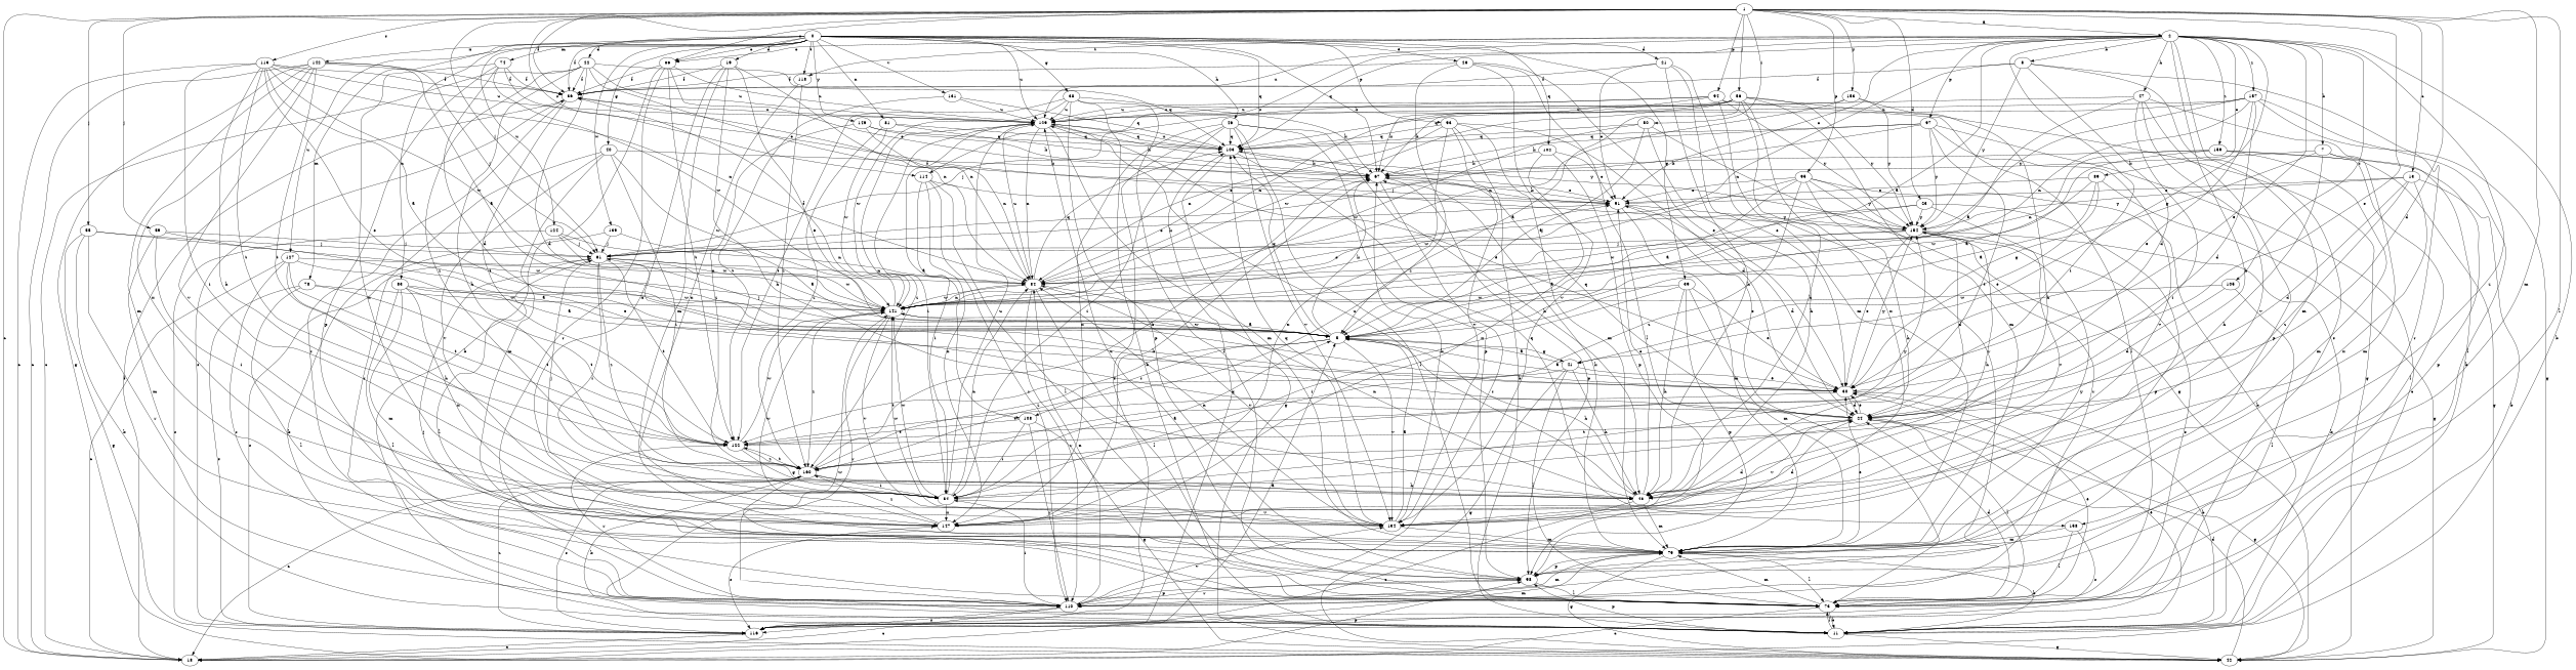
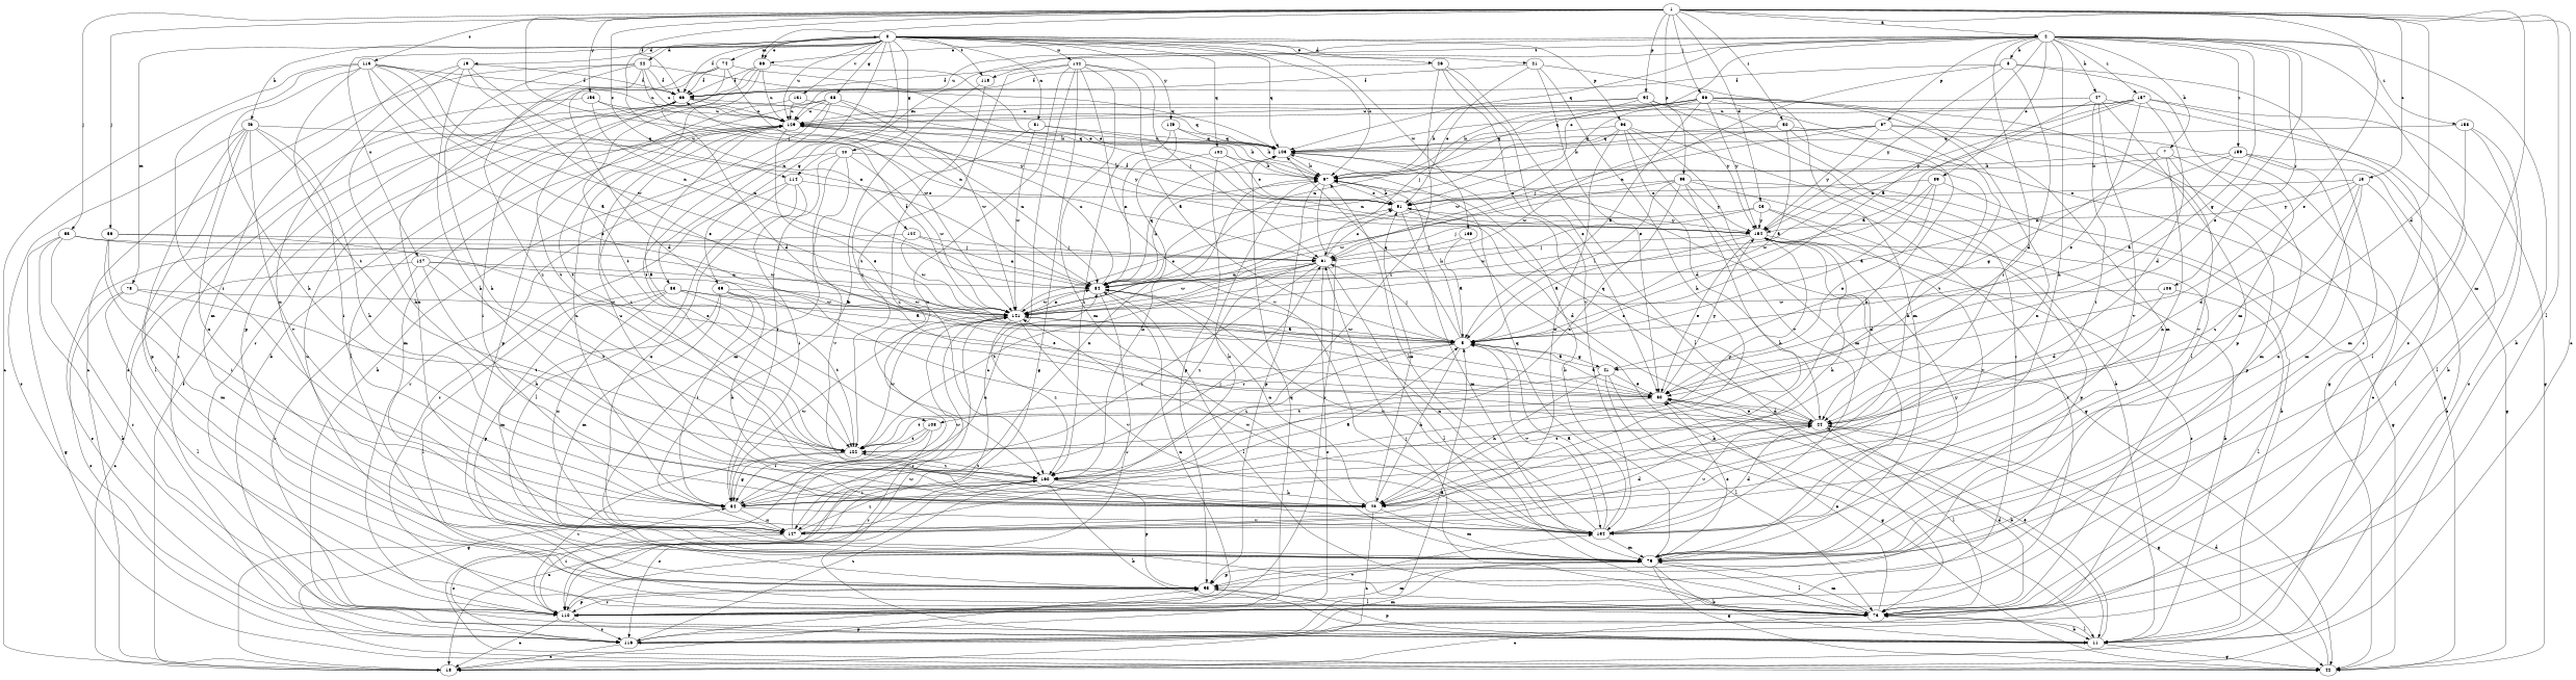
  strict digraph {
    0
    19
    21
    22
    26
    36
    38
    39
    40
    46
    67
    74
    78
    81
    83
    86
    93
    102
    103
    118
    124
    127
    129
    131
    139
    142
    149
    30
    79
    48
    84
    147
    91
    18
    24
    160
    73
    134
    116
    110
    122
    11
    141
    98
    54
    5
    42
    61
    108
    154
    1
    2
    13
    23
    50
    55
    56
    59
    94
    95
    113
    114
    153
    7
    8
    41
    47
    89
    97
    105
    157
    158
    159
    0 -> 19 [label=d]
    0 -> 21 [label=d]
    0 -> 22 [label=d]
    0 -> 26 [label=e]
    0 -> 36 [label=f]
    0 -> 38 [label=g]
    0 -> 39 [label=g]
    0 -> 40 [label=g]
    0 -> 46 [label=h]
    0 -> 67 [label=k]
    0 -> 74 [label=m]
    0 -> 78 [label=m]
    0 -> 81 [label=n]
    0 -> 83 [label=n]
    0 -> 86 [label=o]
    0 -> 93 [label=p]
    0 -> 102 [label=q]
    0 -> 103 [label=q]
    0 -> 118 [label=t]
    0 -> 124 [label=u]
    0 -> 127 [label=u]
    0 -> 129 [label=u]
    0 -> 131 [label=v]
    0 -> 139 [label=w]
    0 -> 142 [label=x]
    0 -> 149 [label=y]
    19 -> 36 [label=f]
    19 -> 30 [label=e]
    19 -> 79 [label=m]
    19 -> 48 [label=h]
    19 -> 84 [label=n]
    19 -> 147 [label=x]
    21 -> 36 [label=f]
    21 -> 30 [label=e]
    21 -> 79 [label=m]
    21 -> 48 [label=h]
    21 -> 91 [label=o]
    22 -> 36 [label=f]
    22 -> 103 [label=q]
    22 -> 129 [label=u]
    22 -> 48 [label=h]
    22 -> 84 [label=n]
    22 -> 18 [label=c]
    22 -> 24 [label=d]
    22 -> 160 [label=z]
    26 -> 36 [label=f]
    26 -> 30 [label=e]
    26 -> 160 [label=z]
    26 -> 73 [label=l]
    26 -> 134 [label=v]
    36 -> 129 [label=u]
    36 -> 116 [label=s]
    36 -> 110 [label=r]
    36 -> 122 [label=t]
    38 -> 67 [label=k]
    38 -> 129 [label=u]
    38 -> 73 [label=l]
    38 -> 122 [label=t]
    38 -> 11 [label=b]
    38 -> 141 [label=w]
    38 -> 98 [label=p]
    39 -> 30 [label=e]
    39 -> 79 [label=m]
    39 -> 48 [label=h]
    39 -> 141 [label=w]
    39 -> 98 [label=p]
    39 -> 54 [label=i]
    40 -> 67 [label=k]
    40 -> 79 [label=m]
    40 -> 134 [label=v]
    40 -> 110 [label=r]
    40 -> 141 [label=w]
    40 -> 54 [label=i]
    46 -> 103 [label=q]
    46 -> 48 [label=h]
    46 -> 147 [label=x]
    46 -> 73 [label=l]
    46 -> 134 [label=v]
    46 -> 116 [label=s]
    46 -> 98 [label=p]
    46 -> 54 [label=i]
    67 -> 91 [label=o]
    67 -> 110 [label=r]
    67 -> 98 [label=p]
    74 -> 36 [label=f]
    74 -> 147 [label=x]
    74 -> 91 [label=o]
    74 -> 24 [label=d]
    74 -> 141 [label=w]
    74 -> 98 [label=p]
    78 -> 73 [label=l]
    78 -> 116 [label=s]
    78 -> 122 [label=t]
    78 -> 141 [label=w]
    81 -> 67 [label=k]
    81 -> 103 [label=q]
    81 -> 160 [label=z]
    81 -> 141 [label=w]
    83 -> 79 [label=m]
    83 -> 147 [label=x]
    83 -> 73 [label=l]
    83 -> 122 [label=t]
    83 -> 141 [label=w]
    83 -> 5 [label=a]
    86 -> 36 [label=f]
    86 -> 129 [label=u]
    86 -> 91 [label=o]
    86 -> 110 [label=r]
    86 -> 122 [label=t]
    86 -> 11 [label=b]
    93 -> 103 [label=q]
    93 -> 79 [label=m]
    93 -> 84 [label=n]
    93 -> 147 [label=x]
    93 -> 24 [label=d]
    93 -> 134 [label=v]
    93 -> 11 [label=b]
    102 -> 67 [label=k]
    102 -> 147 [label=x]
    102 -> 91 [label=o]
    102 -> 98 [label=p]
    103 -> 67 [label=k]
    103 -> 129 [label=u]
    103 -> 42 [label=g]
    118 -> 147 [label=x]
    118 -> 160 [label=z]
    124 -> 84 [label=n]
    124 -> 116 [label=s]
    124 -> 141 [label=w]
    124 -> 61 [label=j]
    127 -> 48 [label=h]
    127 -> 84 [label=n]
    127 -> 18 [label=c]
    127 -> 110 [label=r]
    127 -> 122 [label=t]
    127 -> 5 [label=a]
    129 -> 103 [label=q]
    129 -> 30 [label=e]
    129 -> 79 [label=m]
    129 -> 84 [label=n]
    129 -> 160 [label=z]
    129 -> 54 [label=i]
    129 -> 108 [label=a]
    129 -> 154 [label=y]
    131 -> 103 [label=q]
    131 -> 129 [label=u]
    131 -> 122 [label=t]
    139 -> 11 [label=b]
    139 -> 5 [label=a]
    139 -> 61 [label=j]
    142 -> 36 [label=f]
    142 -> 79 [label=m]
    142 -> 147 [label=x]
    142 -> 18 [label=c]
    142 -> 134 [label=v]
    142 -> 122 [label=t]
    142 -> 5 [label=a]
    142 -> 42 [label=g]
    142 -> 61 [label=j]
    149 -> 67 [label=k]
    149 -> 103 [label=q]
    149 -> 84 [label=n]
    149 -> 160 [label=z]
    30 -> 24 [label=d]
    30 -> 122 [label=t]
    30 -> 11 [label=b]
    30 -> 5 [label=a]
    30 -> 154 [label=y]
    79 -> 67 [label=k]
    79 -> 30 [label=e]
    79 -> 73 [label=l]
    79 -> 11 [label=b]
    79 -> 98 [label=p]
    79 -> 42 [label=g]
    79 -> 154 [label=y]
    48 -> 129 [label=u]
    48 -> 79 [label=m]
    48 -> 84 [label=n]
    48 -> 91 [label=o]
    48 -> 18 [label=c]
    84 -> 67 [label=k]
    84 -> 103 [label=q]
    84 -> 129 [label=u]
    84 -> 73 [label=l]
    84 -> 134 [label=v]
    84 -> 110 [label=r]
    84 -> 141 [label=w]
    147 -> 67 [label=k]
    147 -> 24 [label=d]
    147 -> 160 [label=z]
    147 -> 116 [label=s]
    147 -> 141 [label=w]
    91 -> 67 [label=k]
    91 -> 79 [label=m]
    91 -> 24 [label=d]
    91 -> 154 [label=y]
    18 -> 36 [label=f]
    18 -> 98 [label=p]
    24 -> 103 [label=q]
    24 -> 30 [label=e]
    24 -> 91 [label=o]
    24 -> 73 [label=l]
    24 -> 134 [label=v]
    24 -> 122 [label=t]
    24 -> 42 [label=g]
    160 -> 67 [label=k]
    160 -> 48 [label=h]
    160 -> 18 [label=c]
    160 -> 116 [label=s]
    160 -> 122 [label=t]
    160 -> 11 [label=b]
    160 -> 98 [label=p]
    160 -> 54 [label=i]
    160 -> 154 [label=y]
    73 -> 30 [label=e]
    73 -> 79 [label=m]
    73 -> 18 [label=c]
    73 -> 24 [label=d]
    73 -> 11 [label=b]
    73 -> 61 [label=j]
    134 -> 67 [label=k]
    134 -> 103 [label=q]
    134 -> 79 [label=m]
    134 -> 84 [label=n]
    134 -> 24 [label=d]
    134 -> 141 [label=w]
    134 -> 5 [label=a]
    116 -> 103 [label=q]
    116 -> 79 [label=m]
    116 -> 18 [label=c]
    116 -> 160 [label=z]
    116 -> 5 [label=a]
    110 -> 79 [label=m]
    110 -> 84 [label=n]
    110 -> 18 [label=c]
    110 -> 134 [label=v]
    110 -> 116 [label=s]
    110 -> 98 [label=p]
    110 -> 54 [label=i]
    122 -> 160 [label=z]
    122 -> 110 [label=r]
    122 -> 141 [label=w]
    122 -> 54 [label=g]
    11 -> 30 [label=e]
    11 -> 73 [label=l]
    11 -> 141 [label=w]
    11 -> 98 [label=p]
    11 -> 42 [label=g]
    141 -> 36 [label=f]
    141 -> 84 [label=n]
    141 -> 91 [label=o]
    141 -> 160 [label=z]
    141 -> 134 [label=v]
    141 -> 110 [label=r]
    141 -> 5 [label=a]
    98 -> 129 [label=u]
    98 -> 73 [label=l]
    98 -> 110 [label=r]
    54 -> 129 [label=u]
    54 -> 84 [label=n]
    54 -> 147 [label=x]
    54 -> 134 [label=v]
    54 -> 141 [label=w]
    54 -> 5 [label=a]
    54 -> 61 [label=j]
    5 -> 67 [label=k]
    5 -> 103 [label=q]
    5 -> 48 [label=h]
    5 -> 160 [label=z]
    5 -> 134 [label=v]
    5 -> 141 [label=w]
    5 -> 61 [label=j]
    5 -> 108 [label=r]
    5 -> 41 [label=g]
    42 -> 24 [label=d]
    61 -> 84 [label=n]
    61 -> 91 [label=o]
    61 -> 160 [label=z]
    61 -> 73 [label=l]
    61 -> 116 [label=s]
    61 -> 122 [label=t]
    61 -> 141 [label=w]
    61 -> 54 [label=i]
    108 -> 110 [label=r]
    108 -> 122 [label=t]
    108 -> 54 [label=i]
    108 -> 42 [label=g]
    154 -> 36 [label=f]
    154 -> 30 [label=e]
    154 -> 48 [label=h]
    154 -> 24 [label=d]
    154 -> 116 [label=s]
    154 -> 11 [label=b]
    154 -> 5 [label=a]
    154 -> 61 [label=j]
    1 -> 36 [label=f]
    1 -> 86 [label=o]
    1 -> 30 [label=e]
    1 -> 79 [label=m]
    1 -> 18 [label=c]
    1 -> 24 [label=d]
    1 -> 73 [label=l]
    1 -> 61 [label=j]
    1 -> 2 [label=a]
    1 -> 13 [label=c]
    1 -> 23 [label=d]
    1 -> 50 [label=i]
    1 -> 55 [label=j]
    1 -> 56 [label=j]
    1 -> 59 [label=j]
    1 -> 94 [label=p]
    1 -> 95 [label=p]
    1 -> 113 [label=s]
    1 -> 114 [label=s]
    1 -> 153 [label=y]
    2 -> 86 [label=o]
    2 -> 103 [label=q]
    2 -> 118 [label=t]
    2 -> 129 [label=u]
    2 -> 30 [label=e]
    2 -> 48 [label=h]
    2 -> 91 [label=o]
    2 -> 116 [label=s]
    2 -> 11 [label=b]
    2 -> 54 [label=i]
    2 -> 5 [label=a]
    2 -> 114 [label=s]
    2 -> 7 [label=b]
    2 -> 8 [label=b]
    2 -> 41 [label=g]
    2 -> 47 [label=h]
    2 -> 89 [label=o]
    2 -> 97 [label=p]
    2 -> 105 [label=r]
    2 -> 157 [label=z]
    2 -> 158 [label=z]
    2 -> 159 [label=z]
    13 -> 147 [label=x]
    13 -> 91 [label=o]
    13 -> 24 [label=d]
    13 -> 160 [label=z]
    13 -> 11 [label=b]
    13 -> 154 [label=y]
    23 -> 134 [label=v]
    23 -> 141 [label=w]
    23 -> 98 [label=p]
    23 -> 61 [label=j]
    23 -> 154 [label=y]
    50 -> 103 [label=q]
    50 -> 48 [label=h]
    50 -> 141 [label=w]
    50 -> 5 [label=a]
    50 -> 42 [label=g]
    55 -> 110 [label=r]
    55 -> 11 [label=b]
    55 -> 141 [label=w]
    55 -> 42 [label=g]
    55 -> 61 [label=j]
    56 -> 67 [label=k]
    56 -> 129 [label=u]
    56 -> 79 [label=m]
    56 -> 48 [label=h]
    56 -> 84 [label=n]
    56 -> 147 [label=x]
    56 -> 141 [label=w]
    56 -> 5 [label=a]
    56 -> 42 [label=g]
    56 -> 154 [label=y]
    59 -> 30 [label=e]
    59 -> 79 [label=m]
    59 -> 54 [label=i]
    59 -> 61 [label=j]
    94 -> 67 [label=k]
    94 -> 129 [label=u]
    94 -> 73 [label=l]
    94 -> 110 [label=r]
    94 -> 61 [label=j]
    94 -> 154 [label=y]
    95 -> 48 [label=h]
    95 -> 91 [label=o]
    95 -> 160 [label=z]
    95 -> 110 [label=r]
    95 -> 11 [label=b]
    95 -> 141 [label=w]
-   95 -> 5 [label=a]
+   95 -> 5 [label=l]
    95 -> 154 [label=y]
    113 -> 36 [label=f]
    113 -> 129 [label=u]
    113 -> 30 [label=e]
    113 -> 48 [label=h]
    113 -> 84 [label=n]
    113 -> 18 [label=c]
    113 -> 122 [label=t]
    113 -> 141 [label=w]
    113 -> 54 [label=i]
    113 -> 5 [label=a]
    114 -> 147 [label=x]
    114 -> 91 [label=o]
    114 -> 73 [label=l]
    114 -> 110 [label=r]
    114 -> 54 [label=i]
    153 -> 129 [label=u]
    153 -> 48 [label=h]
    153 -> 84 [label=n]
    153 -> 154 [label=y]
    7 -> 67 [label=k]
    7 -> 79 [label=m]
    7 -> 48 [label=h]
    7 -> 98 [label=p]
    7 -> 41 [label=g]
    8 -> 36 [label=f]
    8 -> 79 [label=m]
    8 -> 84 [label=n]
    8 -> 24 [label=d]
    8 -> 110 [label=r]
    8 -> 154 [label=y]
    41 -> 30 [label=e]
    41 -> 48 [label=h]
    41 -> 73 [label=l]
    41 -> 122 [label=t]
    41 -> 5 [label=a]
    41 -> 42 [label=g]
    47 -> 129 [label=u]
    47 -> 134 [label=v]
    47 -> 11 [label=b]
    47 -> 98 [label=p]
    47 -> 54 [label=i]
    47 -> 5 [label=a]
    89 -> 30 [label=e]
    89 -> 91 [label=o]
    89 -> 141 [label=w]
    89 -> 5 [label=a]
    89 -> 42 [label=g]
    97 -> 67 [label=k]
    97 -> 103 [label=q]
    97 -> 18 [label=c]
    97 -> 134 [label=v]
    97 -> 122 [label=t]
    97 -> 61 [label=j]
    97 -> 154 [label=y]
    105 -> 24 [label=d]
    105 -> 73 [label=l]
    105 -> 141 [label=w]
    157 -> 103 [label=q]
    157 -> 129 [label=u]
    157 -> 30 [label=e]
    157 -> 84 [label=n]
    157 -> 24 [label=d]
    157 -> 73 [label=l]
    157 -> 42 [label=g]
    157 -> 154 [label=y]
-   103 -> 158 [label=q]
+   158 -> 103 [label=q]
    158 -> 79 [label=m]
    158 -> 73 [label=l]
    158 -> 116 [label=s]
    159 -> 67 [label=k]
    159 -> 79 [label=m]
    159 -> 84 [label=n]
    159 -> 73 [label=l]
    159 -> 5 [label=a]
    159 -> 42 [label=g]
  }
